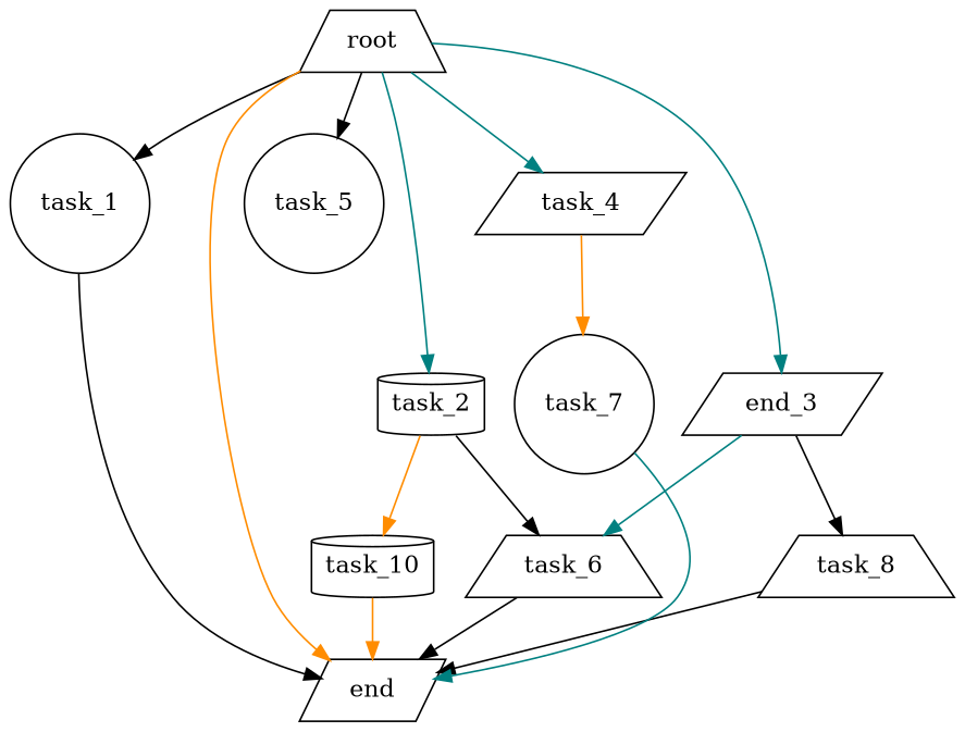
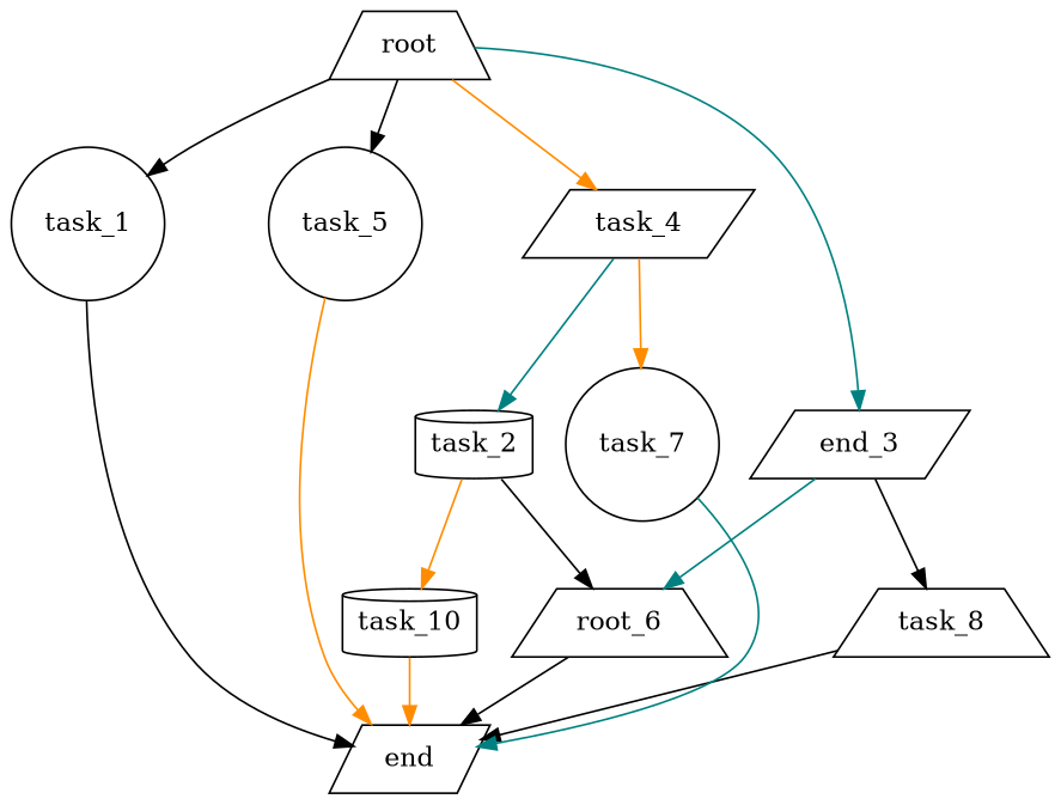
  digraph {
    node [shape=circle]
    edge [color=black]
    task_1
    root [shape=trapezium]
    task_2 [shape=cylinder]
    n4 [label=end_3 shape=parallelogram]
    task_4 [shape=parallelogram]
    task_5
    end [shape=parallelogram]
-   task_6 [shape=trapezium]
+   task_6 [shape=trapezium label=root_6]
    task_10 [shape=cylinder]
    task_8 [shape=trapezium]
    task_7
    task_1 -> end
    root -> task_1
-   root -> task_2 [color=teal]
+   task_4 -> task_2 [color=teal]
    root -> n4 [color=teal]
-   root -> task_4 [color=teal]
+   root -> task_4 [color=darkorange]
    root -> task_5
    task_2 -> task_6
    task_2 -> task_10 [color=darkorange]
    n4 -> task_6 [color=teal]
    n4 -> task_8
    task_4 -> task_7 [color=darkorange]
-   root -> end [color=darkorange]
+   task_5 -> end [color=darkorange]
    task_6 -> end
    task_10 -> end [color=darkorange]
    task_8 -> end
    task_7 -> end [color=teal]
  }
